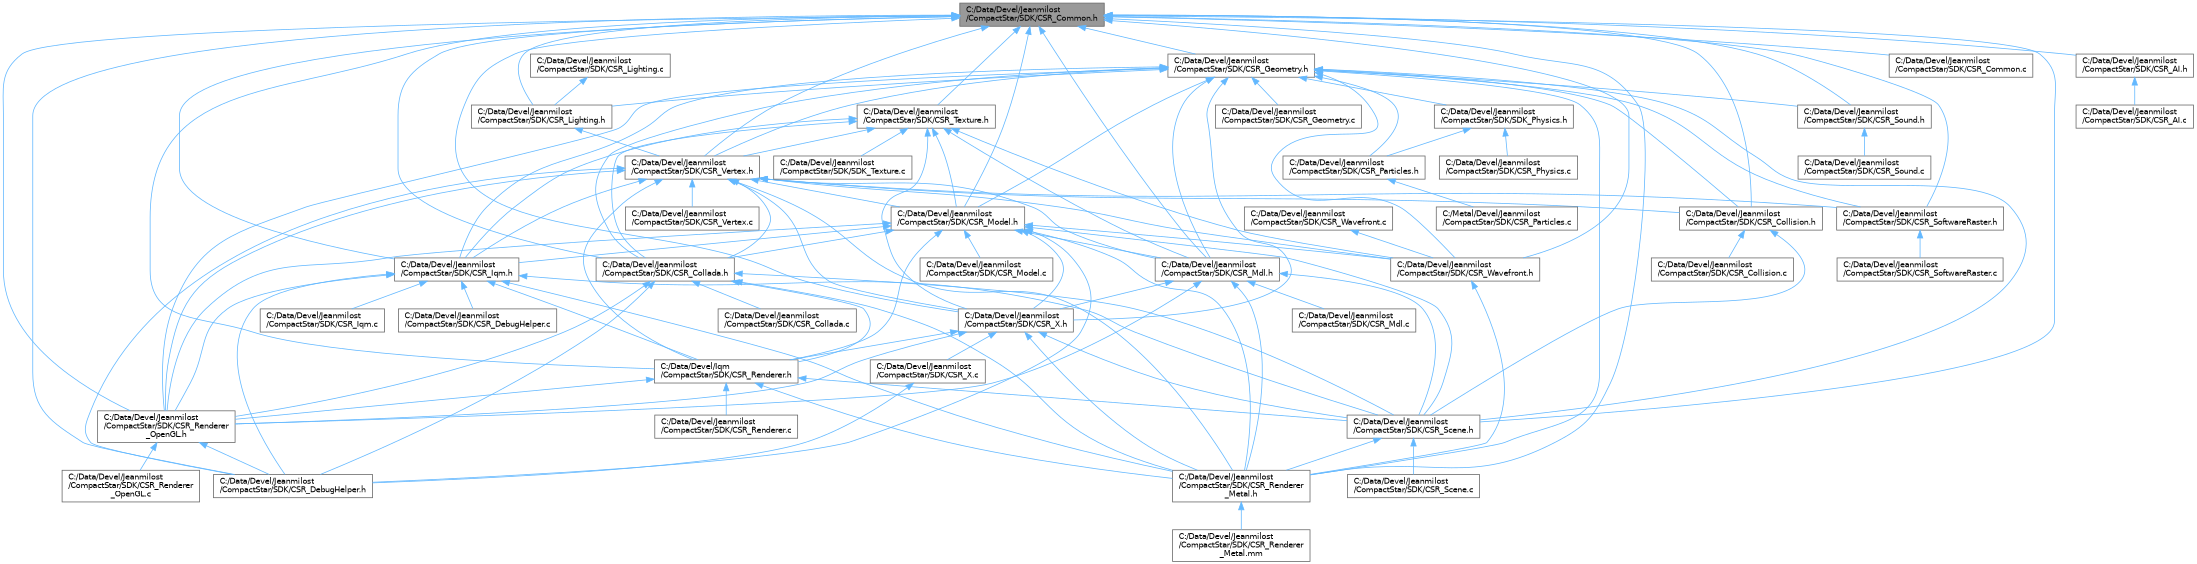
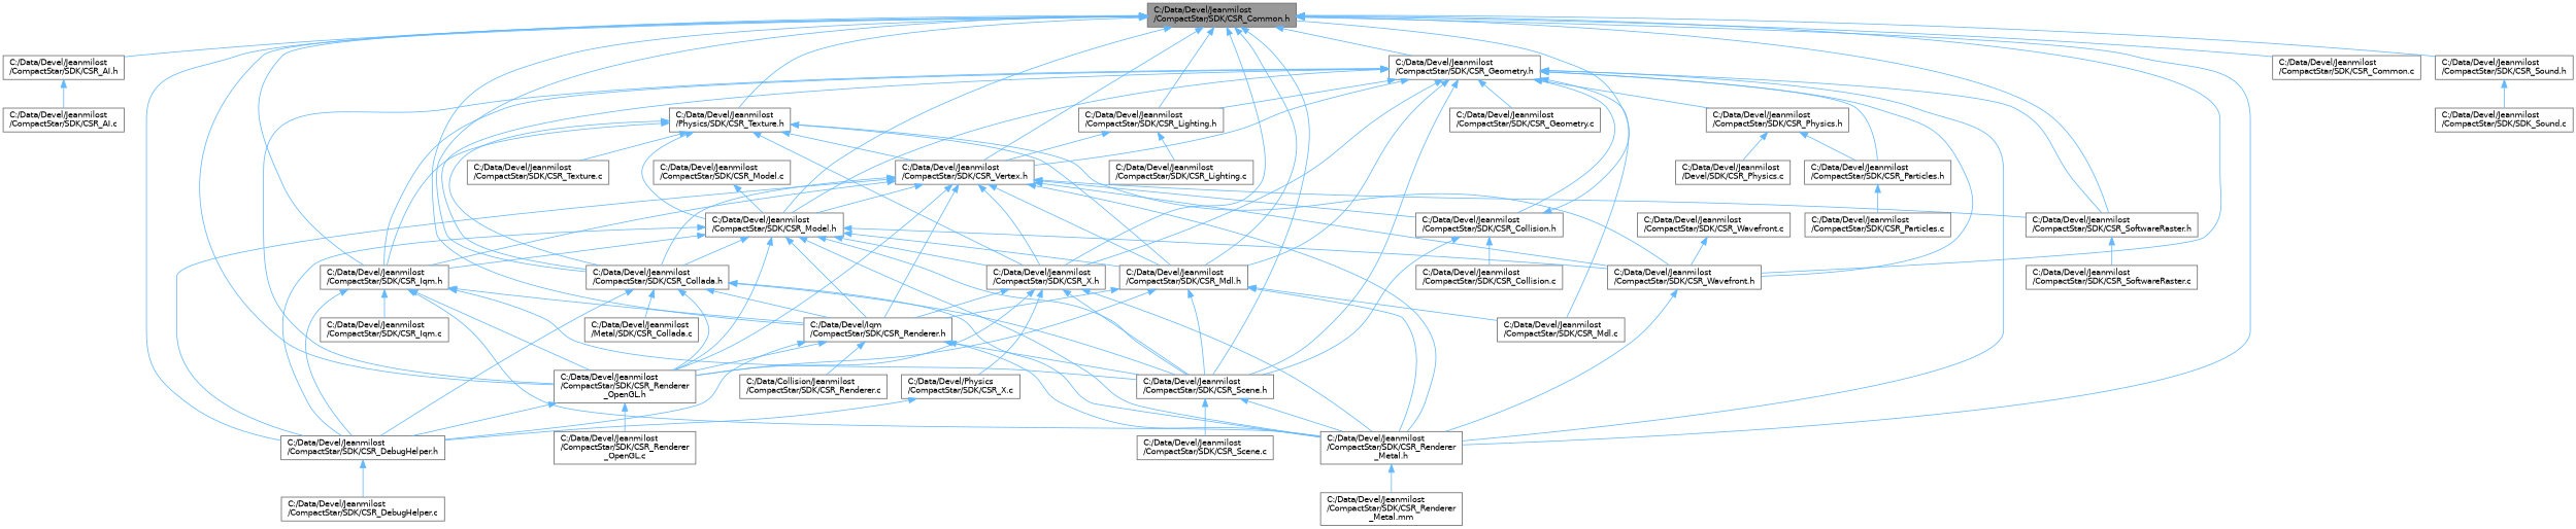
  digraph {
    node [color=grey40 fillcolor=white fontname=Helvetica fontsize=10 shape=box style=filled]
    edge [color=steelblue1 dir=back fontname=Helvetica fontsize=10 labelfontname=Helvetica labelfontsize=10 style=solid]
    n1 [color=gray40 fillcolor=grey60 fontcolor=black height=0.2 label="C:/Data/Devel/Jeanmilost\l/CompactStar/SDK/CSR_Common.h" width=0.4]
    n2 [height=0.2 label="C:/Data/Devel/Jeanmilost\l/CompactStar/SDK/CSR_AI.h" width=0.4]
    n3 [height=0.2 label="C:/Data/Devel/Jeanmilost\l/CompactStar/SDK/CSR_Collada.h" width=0.4]
    n4 [height=0.2 label="C:/Data/Devel/Jeanmilost\l/CompactStar/SDK/CSR_DebugHelper.h" width=0.4]
    n5 [height=0.2 label="C:/Data/Devel/Iqm\l/CompactStar/SDK/CSR_Renderer.h" width=0.4]
    n6 [height=0.2 label="C:/Data/Devel/Jeanmilost\l/CompactStar/SDK/CSR_Renderer\l_Metal.h" width=0.4]
    n7 [height=0.2 label="C:/Data/Devel/Jeanmilost\l/CompactStar/SDK/CSR_Renderer\l_OpenGL.h" width=0.4]
    n8 [height=0.2 label="C:/Data/Devel/Jeanmilost\l/CompactStar/SDK/CSR_Scene.h" width=0.4]
    n9 [height=0.2 label="C:/Data/Devel/Jeanmilost\l/CompactStar/SDK/CSR_Collision.h" width=0.4]
    n10 [height=0.2 label="C:/Data/Devel/Jeanmilost\l/CompactStar/SDK/CSR_Common.c" width=0.4]
    n11 [height=0.2 label="C:/Data/Devel/Jeanmilost\l/CompactStar/SDK/CSR_Geometry.h" width=0.4]
    n12 [height=0.2 label="C:/Data/Devel/Jeanmilost\l/CompactStar/SDK/CSR_Iqm.h" width=0.4]
    n13 [height=0.2 label="C:/Data/Devel/Jeanmilost\l/CompactStar/SDK/CSR_Lighting.h" width=0.4]
    n14 [height=0.2 label="C:/Data/Devel/Jeanmilost\l/CompactStar/SDK/CSR_Vertex.h" width=0.4]
    n15 [height=0.2 label="C:/Data/Devel/Jeanmilost\l/CompactStar/SDK/CSR_Mdl.h" width=0.4]
    n16 [height=0.2 label="C:/Data/Devel/Jeanmilost\l/CompactStar/SDK/CSR_Model.h" width=0.4]
    n17 [height=0.2 label="C:/Data/Devel/Jeanmilost\l/CompactStar/SDK/CSR_Wavefront.h" width=0.4]
    n18 [height=0.2 label="C:/Data/Devel/Jeanmilost\l/CompactStar/SDK/CSR_X.h" width=0.4]
    n19 [height=0.2 label="C:/Data/Devel/Jeanmilost\l/CompactStar/SDK/CSR_SoftwareRaster.h" width=0.4]
    n20 [height=0.2 label="C:/Data/Devel/Jeanmilost\l/CompactStar/SDK/CSR_Sound.h" width=0.4]
-   n21 [height=0.2 label="C:/Data/Devel/Jeanmilost\l/CompactStar/SDK/CSR_Texture.h" width=0.4]
+   n21 [height=0.2 label="C:/Data/Devel/Jeanmilost\l/Physics/SDK/CSR_Texture.h" width=0.4]
    n22 [height=0.2 label="C:/Data/Devel/Jeanmilost\l/CompactStar/SDK/CSR_AI.c" width=0.4]
-   n23 [height=0.2 label="C:/Data/Devel/Jeanmilost\l/CompactStar/SDK/CSR_Collada.c" width=0.4]
+   n23 [height=0.2 label="C:/Data/Devel/Jeanmilost\l/Metal/SDK/CSR_Collada.c" width=0.4]
    n24 [height=0.2 label="C:/Data/Devel/Jeanmilost\l/CompactStar/SDK/CSR_DebugHelper.c" width=0.4]
-   n25 [height=0.2 label="C:/Data/Devel/Jeanmilost\l/CompactStar/SDK/CSR_Renderer.c" width=0.4]
+   n25 [height=0.2 label="C:/Data/Collision/Jeanmilost\l/CompactStar/SDK/CSR_Renderer.c" width=0.4]
    n26 [height=0.2 label="C:/Data/Devel/Jeanmilost\l/CompactStar/SDK/CSR_Renderer\l_Metal.mm" width=0.4]
    n27 [height=0.2 label="C:/Data/Devel/Jeanmilost\l/CompactStar/SDK/CSR_Renderer\l_OpenGL.c" width=0.4]
    n28 [height=0.2 label="C:/Data/Devel/Jeanmilost\l/CompactStar/SDK/CSR_Scene.c" width=0.4]
    n29 [height=0.2 label="C:/Data/Devel/Jeanmilost\l/CompactStar/SDK/CSR_Collision.c" width=0.4]
    n30 [height=0.2 label="C:/Data/Devel/Jeanmilost\l/CompactStar/SDK/CSR_Geometry.c" width=0.4]
    n31 [height=0.2 label="C:/Data/Devel/Jeanmilost\l/CompactStar/SDK/CSR_Particles.h" width=0.4]
-   n32 [height=0.2 label="C:/Data/Devel/Jeanmilost\l/CompactStar/SDK/SDK_Physics.h" width=0.4]
+   n32 [height=0.2 label="C:/Data/Devel/Jeanmilost\l/CompactStar/SDK/CSR_Physics.h" width=0.4]
    n33 [height=0.2 label="C:/Data/Devel/Jeanmilost\l/CompactStar/SDK/CSR_Iqm.c" width=0.4]
    n34 [height=0.2 label="C:/Data/Devel/Jeanmilost\l/CompactStar/SDK/CSR_Lighting.c" width=0.4]
-   n35 [height=0.2 label="C:/Data/Devel/Jeanmilost\l/CompactStar/SDK/CSR_Vertex.c" width=0.4]
    n36 [height=0.2 label="C:/Data/Devel/Jeanmilost\l/CompactStar/SDK/CSR_Mdl.c" width=0.4]
    n37 [height=0.2 label="C:/Data/Devel/Jeanmilost\l/CompactStar/SDK/CSR_Model.c" width=0.4]
-   n38 [height=0.2 label="C:/Data/Devel/Jeanmilost\l/CompactStar/SDK/CSR_X.c" width=0.4]
+   n38 [height=0.2 label="C:/Data/Devel/Physics\l/CompactStar/SDK/CSR_X.c" width=0.4]
    n39 [height=0.2 label="C:/Data/Devel/Jeanmilost\l/CompactStar/SDK/CSR_SoftwareRaster.c" width=0.4]
-   n40 [height=0.2 label="C:/Data/Devel/Jeanmilost\l/CompactStar/SDK/CSR_Sound.c" width=0.4]
-   n41 [height=0.2 label="C:/Data/Devel/Jeanmilost\l/CompactStar/SDK/SDK_Texture.c" width=0.4]
-   n42 [height=0.2 label="C:/Metal/Devel/Jeanmilost\l/CompactStar/SDK/CSR_Particles.c" width=0.4]
-   n43 [height=0.2 label="C:/Data/Devel/Jeanmilost\l/CompactStar/SDK/CSR_Physics.c" width=0.4]
+   n40 [height=0.2 label="C:/Data/Devel/Jeanmilost\l/CompactStar/SDK/SDK_Sound.c" width=0.4]
+   n41 [height=0.2 label="C:/Data/Devel/Jeanmilost\l/CompactStar/SDK/CSR_Texture.c" width=0.4]
+   n42 [height=0.2 label="C:/Data/Devel/Jeanmilost\l/CompactStar/SDK/CSR_Particles.c" width=0.4]
+   n43 [height=0.2 label="C:/Data/Devel/Jeanmilost\l/Devel/SDK/CSR_Physics.c" width=0.4]
    n44 [height=0.2 label="C:/Data/Devel/Jeanmilost\l/CompactStar/SDK/CSR_Wavefront.c" width=0.4]
    n1 -> n2
    n1 -> n3
    n1 -> n4
    n1 -> n5
    n1 -> n6
    n1 -> n7
    n1 -> n8
-   n1 -> n9
+   n9 -> n1
    n1 -> n10
    n1 -> n11
    n1 -> n12
    n1 -> n13
    n1 -> n14
    n1 -> n15
    n1 -> n16
    n1 -> n17
    n1 -> n18
    n1 -> n19
    n1 -> n20
    n1 -> n21
    n2 -> n22
    n3 -> n4
    n3 -> n5
    n3 -> n6
    n3 -> n7
    n3 -> n8
    n3 -> n23
-   n12 -> n24
+   n4 -> n24
+   n5 -> n4
    n5 -> n6
    n5 -> n7
    n5 -> n8
    n5 -> n25
    n6 -> n26
    n7 -> n4
    n7 -> n27
    n8 -> n6
    n8 -> n28
    n9 -> n8
    n9 -> n29
    n11 -> n3
    n11 -> n6
    n11 -> n7
    n11 -> n8
    n11 -> n9
    n11 -> n12
    n11 -> n13
    n11 -> n14
    n11 -> n15
    n11 -> n16
    n11 -> n17
    n11 -> n18
    n11 -> n19
-   n11 -> n20
+   n11 -> n36
    n11 -> n30
    n11 -> n31
    n11 -> n32
    n12 -> n4
    n12 -> n5
    n12 -> n6
    n12 -> n7
    n12 -> n8
    n12 -> n33
    n13 -> n14
-   n34 -> n13
+   n13 -> n34
    n14 -> n3
    n14 -> n4
    n14 -> n5
    n14 -> n6
    n14 -> n7
    n14 -> n9
    n14 -> n12
    n14 -> n15
    n14 -> n16
    n14 -> n17
    n14 -> n18
    n14 -> n19
-   n14 -> n35
-   n15 -> n18
+   n15 -> n5
    n15 -> n6
    n15 -> n7
    n15 -> n8
    n15 -> n36
    n16 -> n3
    n16 -> n4
    n16 -> n5
    n16 -> n6
    n16 -> n7
    n16 -> n8
    n16 -> n12
    n16 -> n15
    n16 -> n17
    n16 -> n18
-   n16 -> n37
+   n37 -> n16
    n17 -> n6
    n18 -> n5
    n18 -> n6
    n18 -> n7
    n18 -> n8
    n18 -> n38
    n19 -> n39
    n20 -> n40
    n21 -> n3
    n21 -> n12
    n21 -> n14
    n21 -> n15
    n21 -> n16
    n21 -> n17
    n21 -> n18
    n21 -> n41
    n31 -> n42
    n32 -> n31
    n32 -> n43
    n38 -> n4
    n44 -> n17
  }
